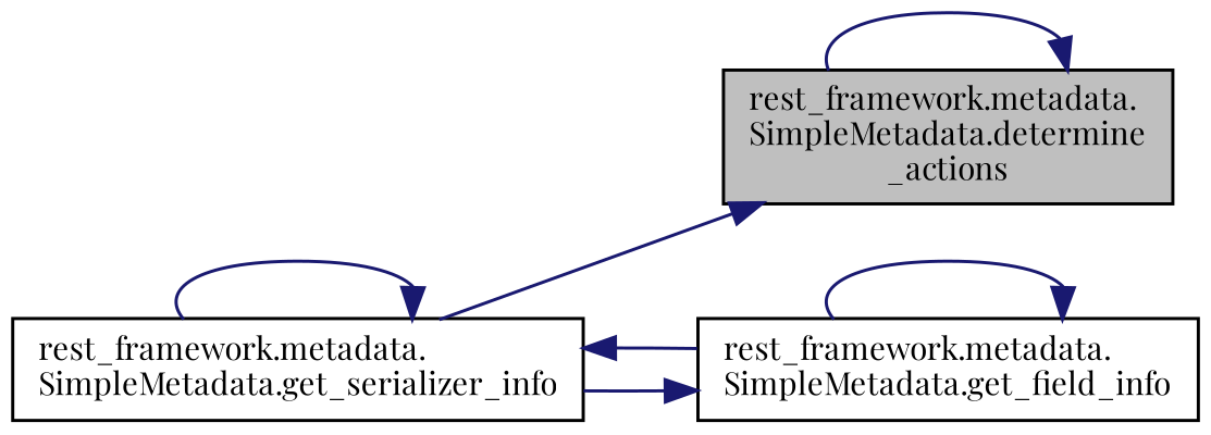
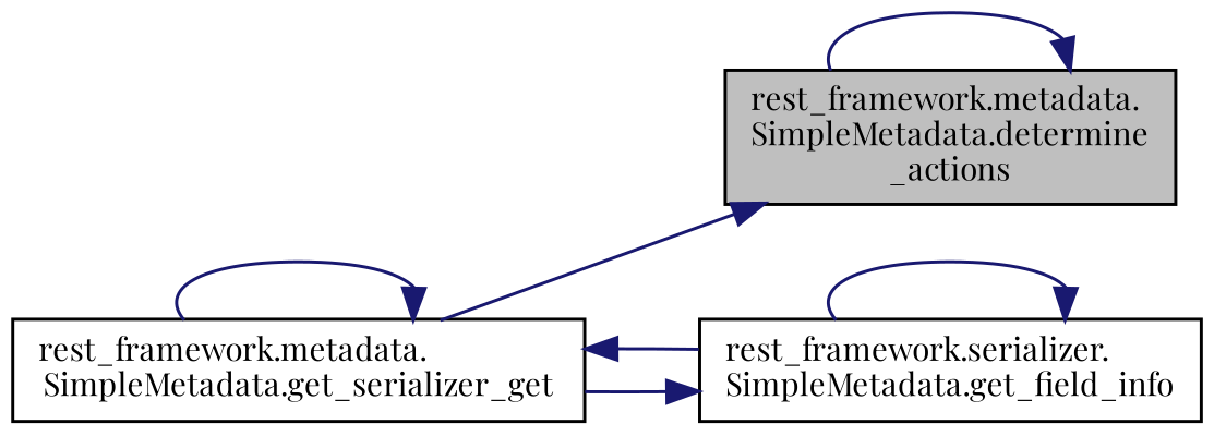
  digraph {
    fontname="Playfair Display"
    rankdir=LR
    node [color=black fillcolor=white fontname="Playfair Display" fontsize=10 shape=record style=filled]
    edge [color=midnightblue fontname="Playfair Display" fontsize=10 labelfontname=Helvetica labelfontsize=10 style=solid]
    n1 [fillcolor=grey75 fontcolor=black height=0.2 label="rest_framework.metadata.\lSimpleMetadata.determine\l_actions" width=0.4]
-   n2 [height=0.2 label="rest_framework.metadata.\lSimpleMetadata.get_serializer_info" width=0.4]
-   n3 [height=0.2 label="rest_framework.metadata.\lSimpleMetadata.get_field_info" width=0.4]
+   n2 [height=0.2 label="rest_framework.metadata.\lSimpleMetadata.get_serializer_get" width=0.4]
+   n3 [height=0.2 label="rest_framework.serializer.\lSimpleMetadata.get_field_info" width=0.4]
    n1 -> n1
    n2 -> n1
    n2 -> n2
    n2 -> n3
    n3 -> n2
    n3 -> n3
  }
